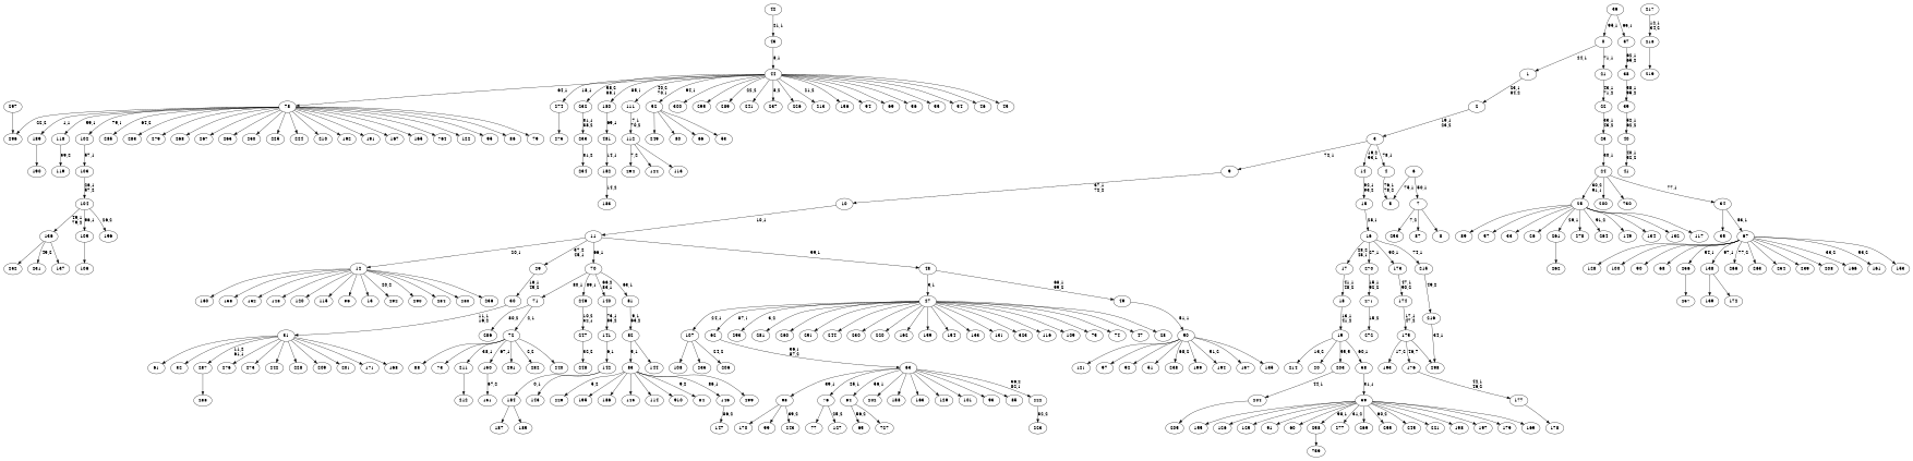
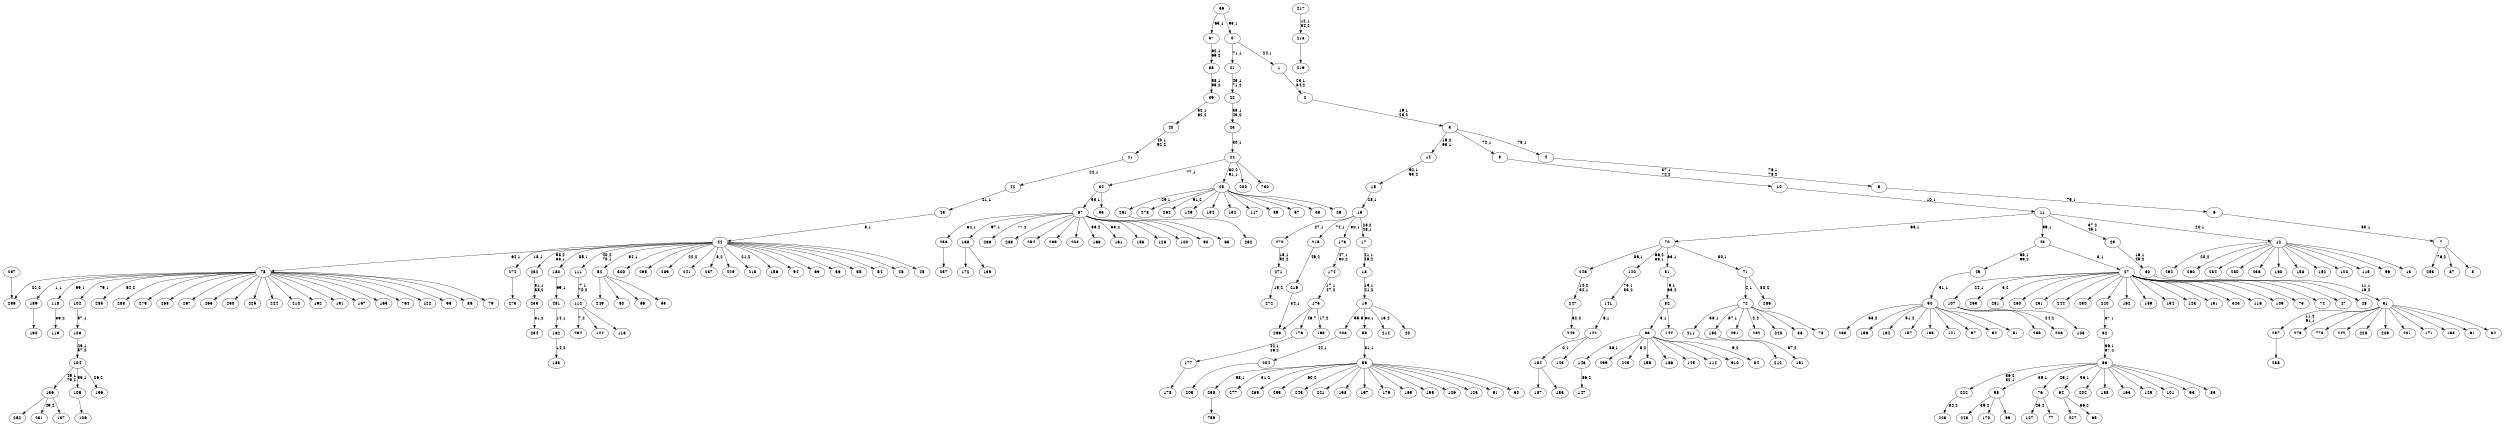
  digraph {
    297
    296
    287
    288
    274
    275
    271
    272
    270
    261
    262
    n12 [label=759]
    258
    256
    257
    247
    248
    246
    233
    234
    232
    222
    223
    218
    219
    217
    216
    298
    215
    211
    212
    204
    205
    203
    189
    190
    184
    187
    185
    182
    183
    n42 [label=481]
    180
    177
    178
    176
    175
    193
    174
    173
    150
    151
    146
    147
    142
    143
    141
    140
    138
    172
    139
    136
    252
    231
    137
    118
    119
    112
    294
    124
    113
    111
    107
    235
    206
    108
    105
    106
    104
    196
    103
    102
    98
    243
    170
    99
    83
    299
    229
    195
    186
    145
    114
    n94 [label=910]
    84
    82
    144
    81
    78
    285
    283
    279
    268
    267
    265
    250
    225
    224
    210
    192
    191
    167
    165
    n114 [label=764]
    122
    95
    86
    79
    76
    127
    77
    72
    291
    282
    240
    88
    73
    71
    286
    70
    67
    266
    263
    254
    239
    208
    166
    161
    153
    128
    100
    90
    68
    64
-   227 [label=727]
+   227
    65
    63
    202
    188
    163
    129
    101
    93
    85
    62
    59
    277
    269
    255
    245
    221
    198
    197
    179
    169
    155
    126
    125
    91
    60
    58
    52
    249
    80
    66
    53
    50
    238
    199
    194
    157
    135
    121
    97
    92
    51
    49
    48
    27
    44
    300
    295
    289
    241
    237
    226
    213
    156
    94
    69
    56
    55
    54
    46
    45
    43
    42
    41
    40
    39
    38
    37
    36
    0
    34
    35
    31
    276
-   273
+   273 [label=773]
    242
    228
    209
    201
    171
    168
    61
    32
    30
    29
    293
    281
    260
    251
    244
    230
    220
    162
    159
    154
-   133
+   133 [label=123]
    131
    n242 [label=323]
    116
    109
    75
    74
    47
    28
    25
    278
    264
    149
    134
    132
    117
    89
    57
    33
    26
    24
    200
    n262 [label=730]
    23
    22
    21
    19
    214
    20
    18
    17
    16
    15
    14
    12
    292
    290
    284
    280
    236
    160
    158
    152
-   148
    120
    115
    96
    13
    11
    10
    9
    7
    253
    87
    8
    6
    5
    4
    3
    2
    1
    297 -> 296
    287 -> 288
    274 -> 275
    271 -> 272 [label="15,2"]
    270 -> 271 [label="15,1\n92,2"]
    261 -> 262
    258 -> n12
    256 -> 257
    247 -> 248 [label="32,2"]
    246 -> 247 [label="10,2\n32,1"]
    233 -> 234 [label="81,2"]
    232 -> 233 [label="81,1\n88,2"]
    222 -> 223 [label="82,2"]
    218 -> 219
    217 -> 218 [label="12,1\n34,2"]
    216 -> 298 [label="34,1"]
    215 -> 216 [label="49,2"]
    211 -> 212
    204 -> 205
    203 -> 204 [label="44,1"]
    189 -> 190
    184 -> 187
    184 -> 185
    182 -> 183 [label="14,2"]
    n42 -> 182 [label="14,1"]
    180 -> n42 [label="69,1"]
    177 -> 178
    176 -> 177 [label="42,1\n46,2"]
    175 -> 298
    175 -> 176 [label="46,7"]
    175 -> 193 [label="17,2"]
    174 -> 175 [label="17,1\n47,2"]
    173 -> 174 [label="47,1\n90,2"]
    150 -> 151 [label="67,2"]
    146 -> 147 [label="86,2"]
    142 -> 184 [label="0,1"]
    142 -> 143
    141 -> 142 [label="6,1"]
    140 -> 141 [label="73,1\n83,2"]
    138 -> 172
    138 -> 139
    136 -> 252
    136 -> 231 [label="49,2"]
    136 -> 137
    118 -> 119 [label="59,2"]
    112 -> 294 [label="7,2"]
    112 -> 124
    112 -> 113
    111 -> 112 [label="7,1\n70,2"]
    107 -> 235
    107 -> 206 [label="24,2"]
    107 -> 108
    105 -> 106
    104 -> 136 [label="49,1\n79,2"]
    104 -> 105 [label="96,1"]
    104 -> 196 [label="26,2"]
    103 -> 104 [label="26,1\n57,2"]
    102 -> 103 [label="57,1"]
    98 -> 243 [label="39,2"]
    98 -> 170
    98 -> 99
    83 -> 146 [label="86,1"]
    83 -> 299
    83 -> 229 [label="5,2"]
    83 -> 195
    83 -> 186
    83 -> 145
    83 -> 114
    83 -> n94
    83 -> 84 [label="9,2"]
    82 -> 83 [label="5,1"]
    82 -> 144
    81 -> 82 [label="9,1\n63,2"]
    78 -> 296 [label="22,2"]
    78 -> 189 [label="1,1"]
    78 -> 118 [label="59,1"]
    78 -> 102 [label="79,1"]
    78 -> 285 [label="64,2"]
    78 -> 283
    78 -> 279
    78 -> 268
    78 -> 267
    78 -> 265
    78 -> 250
    78 -> 225
    78 -> 224
    78 -> 210
    78 -> 192
    78 -> 191
    78 -> 167
    78 -> 165
    78 -> n114
    78 -> 122
    78 -> 95
    78 -> 86
    78 -> 79
    76 -> 127 [label="25,2"]
    76 -> 77
    72 -> 211 [label="38,1"]
    72 -> 150 [label="67,1"]
    72 -> 291
    72 -> 282 [label="2,2"]
    72 -> 240
    72 -> 88
    72 -> 73
    71 -> 72 [label="2,1"]
    71 -> 286 [label="80,2"]
    70 -> 246 [label="89,1"]
    70 -> 140 [label="66,2\n83,1"]
    70 -> 81 [label="63,1"]
    70 -> 71 [label="80,1"]
    67 -> 256 [label="54,1"]
    67 -> 138 [label="97,1"]
    67 -> 266 [label="77,2"]
    67 -> 263
    67 -> 254
    67 -> 239
    67 -> 208
    67 -> 166 [label="33,2"]
    67 -> 161 [label="53,2"]
    67 -> 153
    67 -> 128
    67 -> 100
    67 -> 90
    67 -> 68
    64 -> 227
    64 -> 65 [label="56,2"]
    63 -> 222 [label="36,2\n82,1"]
    63 -> 98 [label="39,1"]
    63 -> 76 [label="25,1"]
    63 -> 64 [label="56,1"]
    63 -> 202
    63 -> 188
    63 -> 163
    63 -> 129
    63 -> 101
    63 -> 93
    63 -> 85
    62 -> 63 [label="36,1\n87,2"]
    59 -> 258 [label="98,1"]
    59 -> 277 [label="31,2"]
    59 -> 269
    59 -> 255 [label="60,2"]
    59 -> 245
    59 -> 221
    59 -> 198
    59 -> 197
    59 -> 179
    59 -> 169
    59 -> 155
    59 -> 126
    59 -> 125
    59 -> 91
    59 -> 60
    58 -> 59 [label="31,1"]
    52 -> 249
    52 -> 80
    52 -> 66
    52 -> 53
    50 -> 238 [label="68,2"]
    50 -> 199
    50 -> 194 [label="51,2"]
    50 -> 157
    50 -> 135
    50 -> 121
    50 -> 97
    50 -> 92
    50 -> 51
    49 -> 50 [label="51,1"]
    48 -> 49 [label="68,1\n99,2"]
    48 -> 27 [label="3,1"]
    27 -> 107 [label="24,1"]
-   27 -> 62 [label="87,1"]
+   220 -> 62 [label="87,1"]
    27 -> 293 [label="3,2"]
    27 -> 281
    27 -> 260
    27 -> 251
    27 -> 244
    27 -> 230
    27 -> 220
    27 -> 162
    27 -> 159
    27 -> 154
    27 -> 133
    27 -> 131
    27 -> n242
    27 -> 116
    27 -> 109
    27 -> 75
    27 -> 74
    27 -> 47
    27 -> 28
    44 -> 274 [label="18,1"]
    44 -> 232 [label="58,2\n88,1"]
    44 -> 180 [label="85,1"]
    44 -> 111 [label="40,2\n70,1"]
    44 -> 78 [label="64,1"]
    44 -> 52 [label="94,1"]
    44 -> 300
    44 -> 295
    44 -> 289 [label="22,2"]
    44 -> 241
    44 -> 237 [label="8,2"]
    44 -> 226
    44 -> 213 [label="21,2"]
    44 -> 156
    44 -> 94
    44 -> 69
    44 -> 56
    44 -> 55
    44 -> 54
    44 -> 46
    44 -> 45
    43 -> 44 [label="8,1"]
    42 -> 43 [label="21,1"]
+   41 -> 42 [label="22,1"]
    40 -> 41 [label="40,1\n52,2"]
    39 -> 40 [label="52,1\n62,2"]
    38 -> 39 [label="58,1\n95,2"]
    37 -> 38 [label="62,1\n65,2"]
    36 -> 37 [label="65,1"]
    36 -> 0 [label="95,1"]
    0 -> 21 [label="71,1"]
    0 -> 1 [label="24,1"]
    34 -> 67 [label="53,1"]
    34 -> 35
    31 -> 287 [label="11,2\n61,1"]
    31 -> 276
    31 -> 273
    31 -> 242
    31 -> 228
    31 -> 209
    31 -> 201
    31 -> 171
    31 -> 168
    31 -> 61
    31 -> 32
    30 -> 31 [label="11,1\n16,2"]
    29 -> 30 [label="16,1\n45,2"]
    25 -> 261 [label="29,1"]
    25 -> 278
    25 -> 264 [label="91,2"]
    25 -> 149
    25 -> 134
    25 -> 132
    25 -> 117
    25 -> 89
    25 -> 57
    25 -> 33
    25 -> 26
    24 -> 34 [label="77,1"]
    24 -> 25 [label="30,2\n91,1"]
    24 -> 200
    24 -> n262
    23 -> 24 [label="30,1"]
    22 -> 23 [label="33,1\n43,2"]
    21 -> 22 [label="43,1\n71,2"]
    19 -> 203 [label="55,5"]
    19 -> 58 [label="60,1"]
    19 -> 214 [label="13,2"]
    19 -> 20
    18 -> 19 [label="13,1\n41,2"]
    17 -> 18 [label="41,1\n48,2"]
    16 -> 270 [label="27,1"]
    16 -> 215 [label="74,1"]
    16 -> 173 [label="90,1"]
    16 -> 17 [label="28,2\n48,1"]
    15 -> 16 [label="28,1"]
    14 -> 15 [label="92,1\n93,2"]
    12 -> 292 [label="20,2"]
    12 -> 290
    12 -> 284
    12 -> 280
    12 -> 236
    12 -> 160
    12 -> 158
    12 -> 152
-   12 -> 148
    12 -> 120
    12 -> 115
    12 -> 96
    12 -> 13
    11 -> 70 [label="66,1"]
    11 -> 48 [label="99,1"]
    11 -> 29 [label="37,2\n45,1"]
    11 -> 12 [label="20,1"]
    10 -> 11 [label="10,1"]
    9 -> 10 [label="37,1\n72,2"]
-   7 -> 253 [label="7,2"]
+   7 -> 253 [label="76,2"]
    7 -> 87
    7 -> 8
    6 -> 7 [label="50,1"]
-   6 -> 5 [label="75,1"]
+   5 -> 6 [label="75,1"]
    4 -> 5 [label="76,1\n78,2"]
    3 -> 14 [label="19,2\n93,1"]
    3 -> 9 [label="72,1"]
    3 -> 4 [label="78,1"]
    2 -> 3 [label="19,1\n23,2"]
    1 -> 2 [label="23,1\n84,2"]
  }
